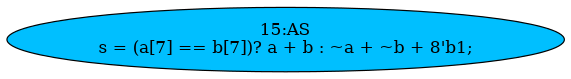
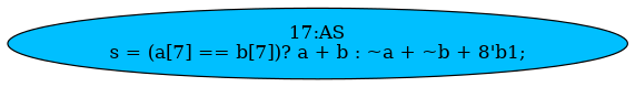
  strict digraph {
-   n1 [ast="<pyverilog.vparser.ast.Assign object at 0x7f04610a4dd0>" def_var="['s']" fillcolor=deepskyblue label="15:AS\ns = (a[7] == b[7])? a + b : ~a + ~b + 8'b1;" statements="[]" style=filled typ=Assign use_var="['a', 'b', 'a', 'b', 'a', 'b']"]
+   n1 [ast="<pyverilog.vparser.ast.Assign object at 0x7f04610a4dd0>" def_var="['s']" fillcolor=deepskyblue label="17:AS\ns = (a[7] == b[7])? a + b : ~a + ~b + 8'b1;" statements="[]" style=filled typ=Assign use_var="['a', 'b', 'a', 'b', 'a', 'b']"]
  }
